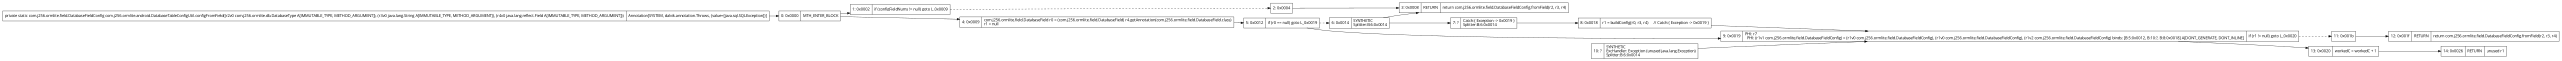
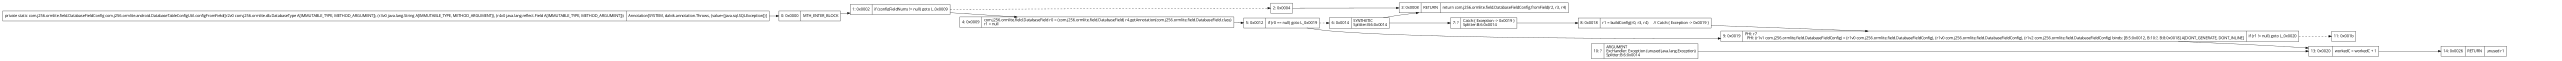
  digraph {
    fontname="Open Sans"
    rankdir=LR
    node [fontname="Open Sans" shape=record]
    edge [fontname="Open Sans"]
    n1 [label="{0\:\ 0x0000|MTH_ENTER_BLOCK\l}"]
    n2 [label="{1\:\ 0x0002|if (configFieldNums != null) goto L_0x0009\l}"]
    n3 [label="{2\:\ 0x0004}"]
    n4 [label="{4\:\ 0x0009|com.j256.ormlite.field.DatabaseField r0 = (com.j256.ormlite.field.DatabaseField) r4.getAnnotation(com.j256.ormlite.field.DatabaseField.class)\lr1 = null\l}"]
    n5 [label="{3\:\ 0x0008|RETURN\l|return com.j256.ormlite.field.DatabaseFieldConfig.fromField(r2, r3, r4)\l}"]
    n6 [label="{5\:\ 0x0012|if (r0 == null) goto L_0x0019\l}"]
    n7 [label="{6\:\ 0x0014|SYNTHETIC\lSplitter:B:6:0x0014\l}"]
    n8 [label="{9\:\ 0x0019|PHI: r7 \l  PHI: (r1v1 com.j256.ormlite.field.DatabaseFieldConfig) = (r1v0 com.j256.ormlite.field.DatabaseFieldConfig), (r1v0 com.j256.ormlite.field.DatabaseFieldConfig), (r1v2 com.j256.ormlite.field.DatabaseFieldConfig) binds: [B:5:0x0012, B:10:?, B:8:0x0018] A[DONT_GENERATE, DONT_INLINE]\l|if (r1 != null) goto L_0x0020\l}"]
    n9 [label="{7\:\ ?|Catch:\{ Exception \-\> 0x0019 \}\lSplitter:B:6:0x0014\l}"]
    n10 [label="{11\:\ 0x001b}"]
    n11 [label="{13\:\ 0x0020|workedC = workedC + 1\l}"]
    n12 [label="{8\:\ 0x0018|r1 = buildConfig(r0, r3, r4)     \/\/ Catch:\{ Exception \-\> 0x0019 \}\l}"]
-   n13 [label="{10\:\ ?|SYNTHETIC\lExcHandler: Exception (unused java.lang.Exception)\lSplitter:B:6:0x0014\l}"]
-   n14 [label="{12\:\ 0x001f|RETURN\l|return com.j256.ormlite.field.DatabaseFieldConfig.fromField(r2, r3, r4)\l}"]
+   n13 [label="{10\:\ ?|ARGUMENT\lExcHandler: Exception (unused java.lang.Exception)\lSplitter:B:6:0x0014\l}"]
    n15 [label="{14\:\ 0x0026|RETURN\l|unused r1\l}"]
    n16 [label="{private static com.j256.ormlite.field.DatabaseFieldConfig com.j256.ormlite.android.DatabaseTableConfigUtil.configFromField((r2v0 com.j256.ormlite.db.DatabaseType A[IMMUTABLE_TYPE, METHOD_ARGUMENT]), (r3v0 java.lang.String A[IMMUTABLE_TYPE, METHOD_ARGUMENT]), (r4v0 java.lang.reflect.Field A[IMMUTABLE_TYPE, METHOD_ARGUMENT]))  | Annotation[SYSTEM, dalvik.annotation.Throws, \{value=[java.sql.SQLException]\}]\l}"]
    n1 -> n2
    n2 -> n3 [style=dashed]
-   n1 -> n4
+   n2 -> n4
    n3 -> n5
    n4 -> n6
    n6 -> n7 [style=dashed]
    n6 -> n8
    n7 -> n5
    n7 -> n9
    n8 -> n10 [style=dashed]
    n8 -> n11
    n9 -> n12
-   n10 -> n14
    n11 -> n15
    n12 -> n8
-   n13 -> n8
+   n13 -> n11
    n16 -> n1
  }
